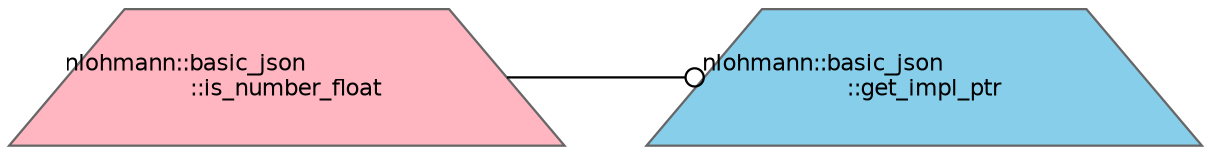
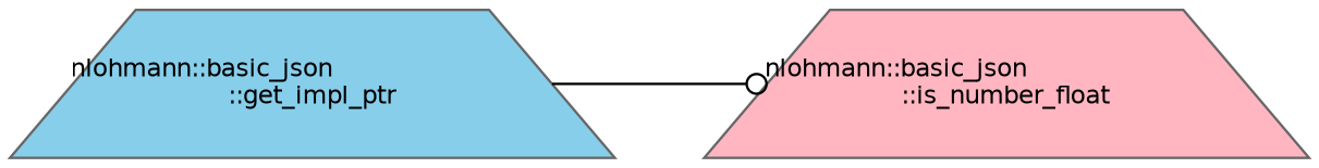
  digraph {
    rankdir=LR
    node [fontname=Helvetica fontsize=10 shape=trapezium style=filled]
    n1 [color=gray40 fillcolor=skyblue fontcolor=black height=0.2 label="nlohmann::basic_json\l::get_impl_ptr" width=0.4]
    n2 [color=grey40 fillcolor=lightpink height=0.2 label="nlohmann::basic_json\l::is_number_float" width=0.4]
-   n2 -> n1 [color=black fontname=Helvetica fontsize=10 labelfontname=Helvetica labelfontsize=10 style=solid arrowhead=odot]
+   n1 -> n2 [color=black fontname=Helvetica fontsize=10 labelfontname=Helvetica labelfontsize=10 style=solid arrowhead=odot]
  }
